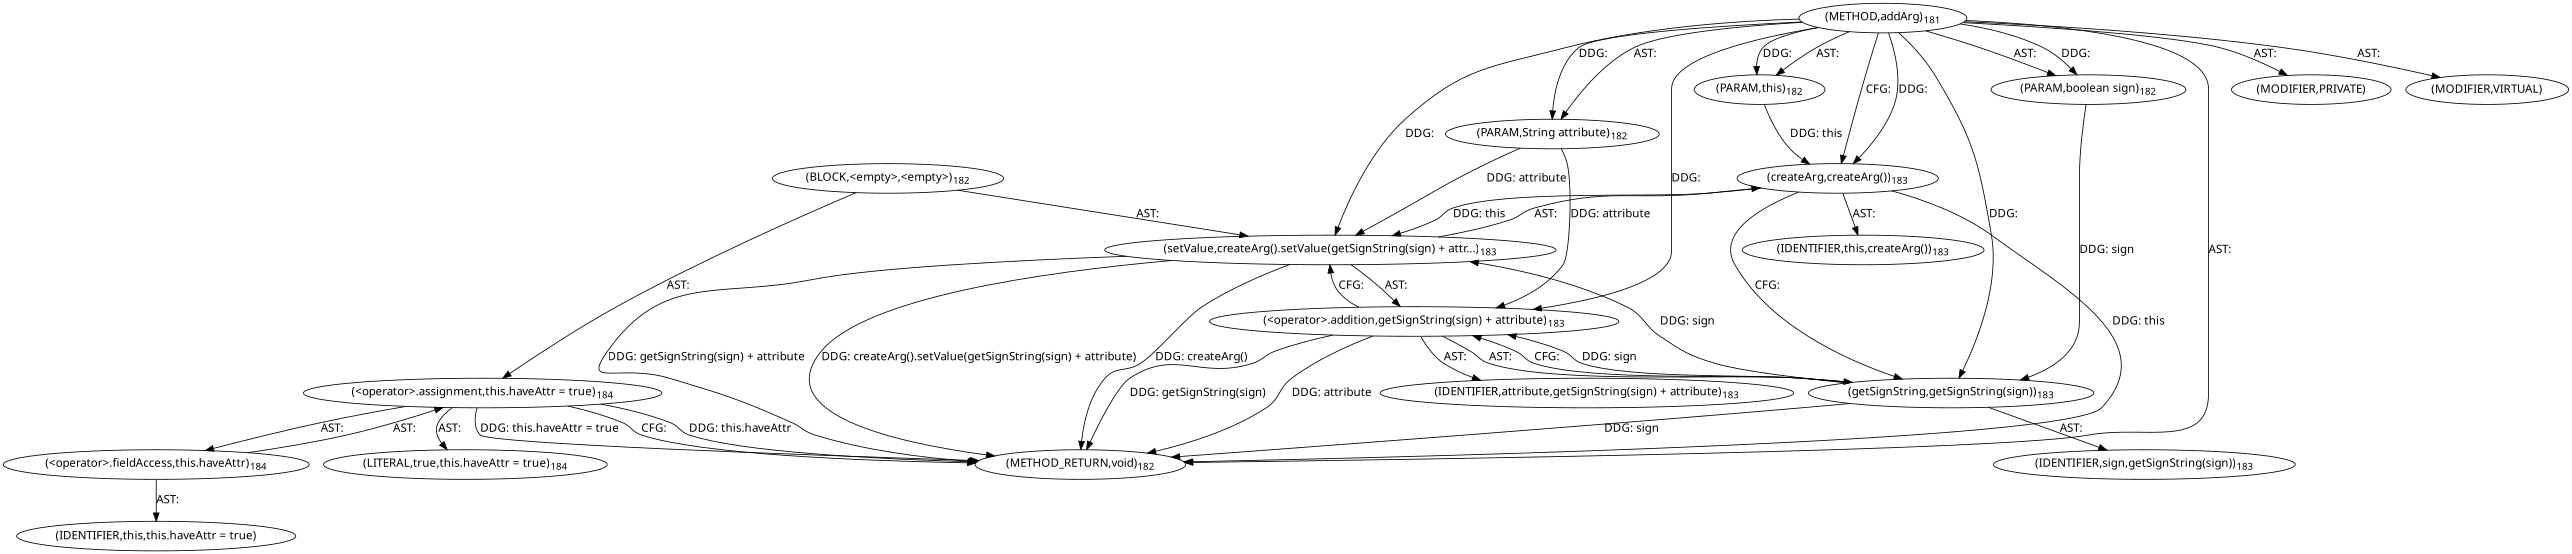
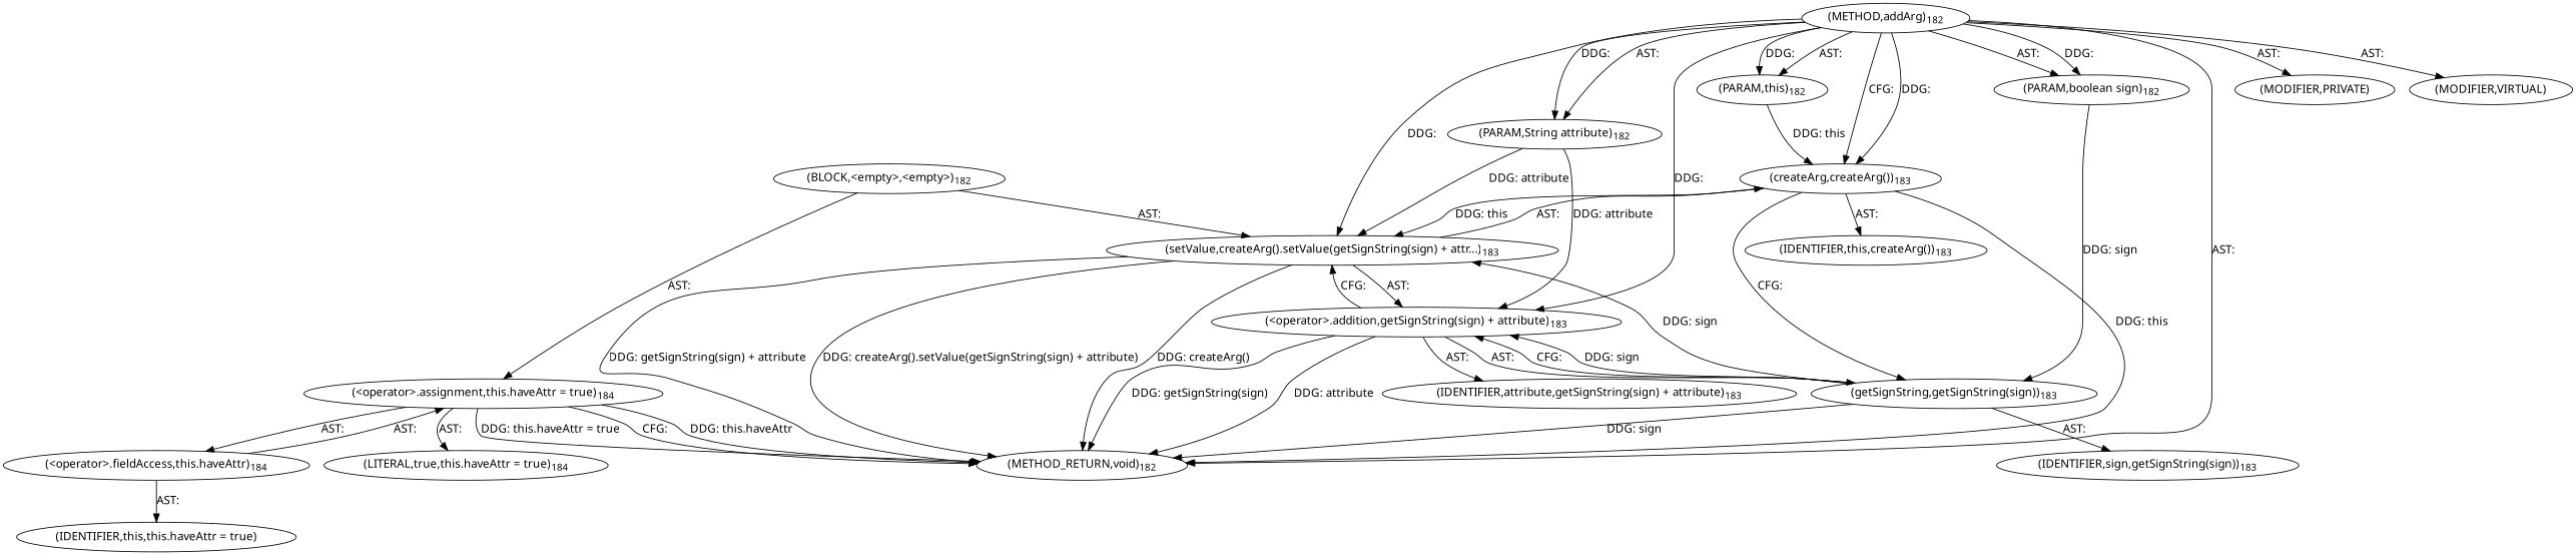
  digraph {
    fontname="Noto Sans"
    node [fontname="Noto Sans"]
    edge [fontname="Noto Sans"]
-   n1 [label=<(METHOD,addArg)<SUB>181</SUB>>]
+   n1 [label=<(METHOD,addArg)<SUB>182</SUB>>]
    n2 [label=<(PARAM,this)<SUB>182</SUB>>]
    n3 [label=<(PARAM,boolean sign)<SUB>182</SUB>>]
    n4 [label=<(PARAM,String attribute)<SUB>182</SUB>>]
    n5 [label=<(setValue,createArg().setValue(getSignString(sign) + attr...)<SUB>183</SUB>>]
    n6 [label=<(createArg,createArg())<SUB>183</SUB>>]
    n7 [label=<(&lt;operator&gt;.addition,getSignString(sign) + attribute)<SUB>183</SUB>>]
    n8 [label=<(getSignString,getSignString(sign))<SUB>183</SUB>>]
    n9 [label=<(MODIFIER,PRIVATE)>]
    n10 [label=<(MODIFIER,VIRTUAL)>]
    n11 [label=<(METHOD_RETURN,void)<SUB>182</SUB>>]
    n12 [label=<(BLOCK,&lt;empty&gt;,&lt;empty&gt;)<SUB>182</SUB>>]
    n13 [label=<(&lt;operator&gt;.assignment,this.haveAttr = true)<SUB>184</SUB>>]
    n14 [label=<(IDENTIFIER,this,createArg())<SUB>183</SUB>>]
    n15 [label=<(IDENTIFIER,attribute,getSignString(sign) + attribute)<SUB>183</SUB>>]
    n16 [label=<(IDENTIFIER,sign,getSignString(sign))<SUB>183</SUB>>]
    n17 [label=<(&lt;operator&gt;.fieldAccess,this.haveAttr)<SUB>184</SUB>>]
    n18 [label=<(LITERAL,true,this.haveAttr = true)<SUB>184</SUB>>]
    n19 [label=<(IDENTIFIER,this,this.haveAttr = true)>]
    n1 -> n2 [label="AST: "]
    n1 -> n2 [label="DDG: "]
    n1 -> n3 [label="AST: "]
    n1 -> n3 [label="DDG: "]
    n1 -> n4 [label="AST: "]
    n1 -> n4 [label="DDG: "]
    n1 -> n5 [label="DDG: "]
    n1 -> n6 [label="CFG: "]
    n1 -> n6 [label="DDG: "]
    n1 -> n7 [label="DDG: "]
-   n1 -> n8 [label="DDG: "]
    n1 -> n9 [label="AST: "]
    n1 -> n10 [label="AST: "]
    n1 -> n11 [label="AST: "]
    n2 -> n6 [label="DDG: this"]
    n3 -> n8 [label="DDG: sign"]
    n4 -> n5 [label="DDG: attribute"]
    n4 -> n7 [label="DDG: attribute"]
    n5 -> n6 [label="AST: "]
    n5 -> n7 [label="AST: "]
    n5 -> n11 [label="DDG: createArg()"]
    n5 -> n11 [label="DDG: getSignString(sign) + attribute"]
    n5 -> n11 [label="DDG: createArg().setValue(getSignString(sign) + attribute)"]
    n6 -> n5 [label="DDG: this"]
    n6 -> n8 [label="CFG: "]
    n6 -> n11 [label="DDG: this"]
    n6 -> n14 [label="AST: "]
    n7 -> n5 [label="CFG: "]
    n7 -> n8 [label="AST: "]
    n7 -> n11 [label="DDG: getSignString(sign)"]
    n7 -> n11 [label="DDG: attribute"]
    n7 -> n15 [label="AST: "]
    n8 -> n5 [label="DDG: sign"]
    n8 -> n7 [label="CFG: "]
    n8 -> n7 [label="DDG: sign"]
    n8 -> n11 [label="DDG: sign"]
    n8 -> n16 [label="AST: "]
    n12 -> n5 [label="AST: "]
    n12 -> n13 [label="AST: "]
    n13 -> n11 [label="CFG: "]
    n13 -> n11 [label="DDG: this.haveAttr"]
    n13 -> n11 [label="DDG: this.haveAttr = true"]
    n13 -> n17 [label="AST: "]
    n13 -> n18 [label="AST: "]
    n17 -> n13 [label="AST: "]
    n17 -> n19 [label="AST: "]
  }
